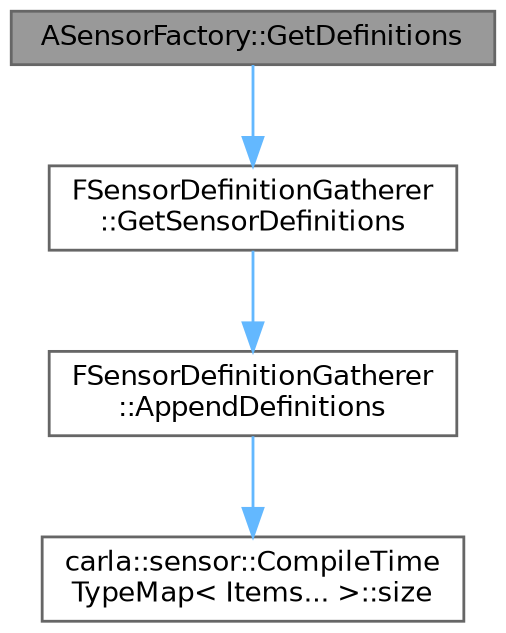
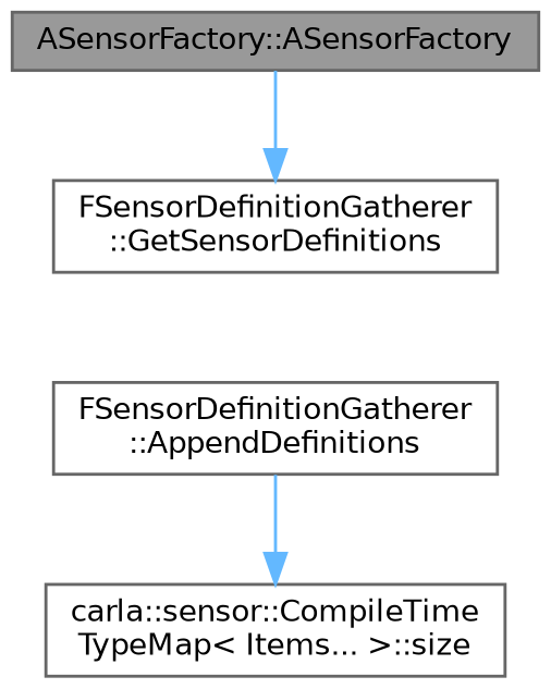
  digraph {
    rankdir=TB
    node [color=grey40 fillcolor=white fontname=Helvetica fontsize=10 shape=box style=filled]
    edge [color=steelblue1 fontname=Helvetica fontsize=10 labelfontname=Helvetica labelfontsize=10 style=solid]
-   n1 [color=gray40 fillcolor=grey60 fontcolor=black height=0.2 label="ASensorFactory::GetDefinitions" width=0.4]
+   n1 [color=gray40 fillcolor=grey60 fontcolor=black height=0.2 label="ASensorFactory::ASensorFactory" width=0.4]
    n2 [height=0.2 label="FSensorDefinitionGatherer\l::GetSensorDefinitions" width=0.4]
    n3 [height=0.2 label="FSensorDefinitionGatherer\l::AppendDefinitions" width=0.4]
    n4 [height=0.2 label="carla::sensor::CompileTime\lTypeMap\< Items... \>::size" width=0.4]
    n1 -> n2
-   n2 -> n3
    n3 -> n4
  }
